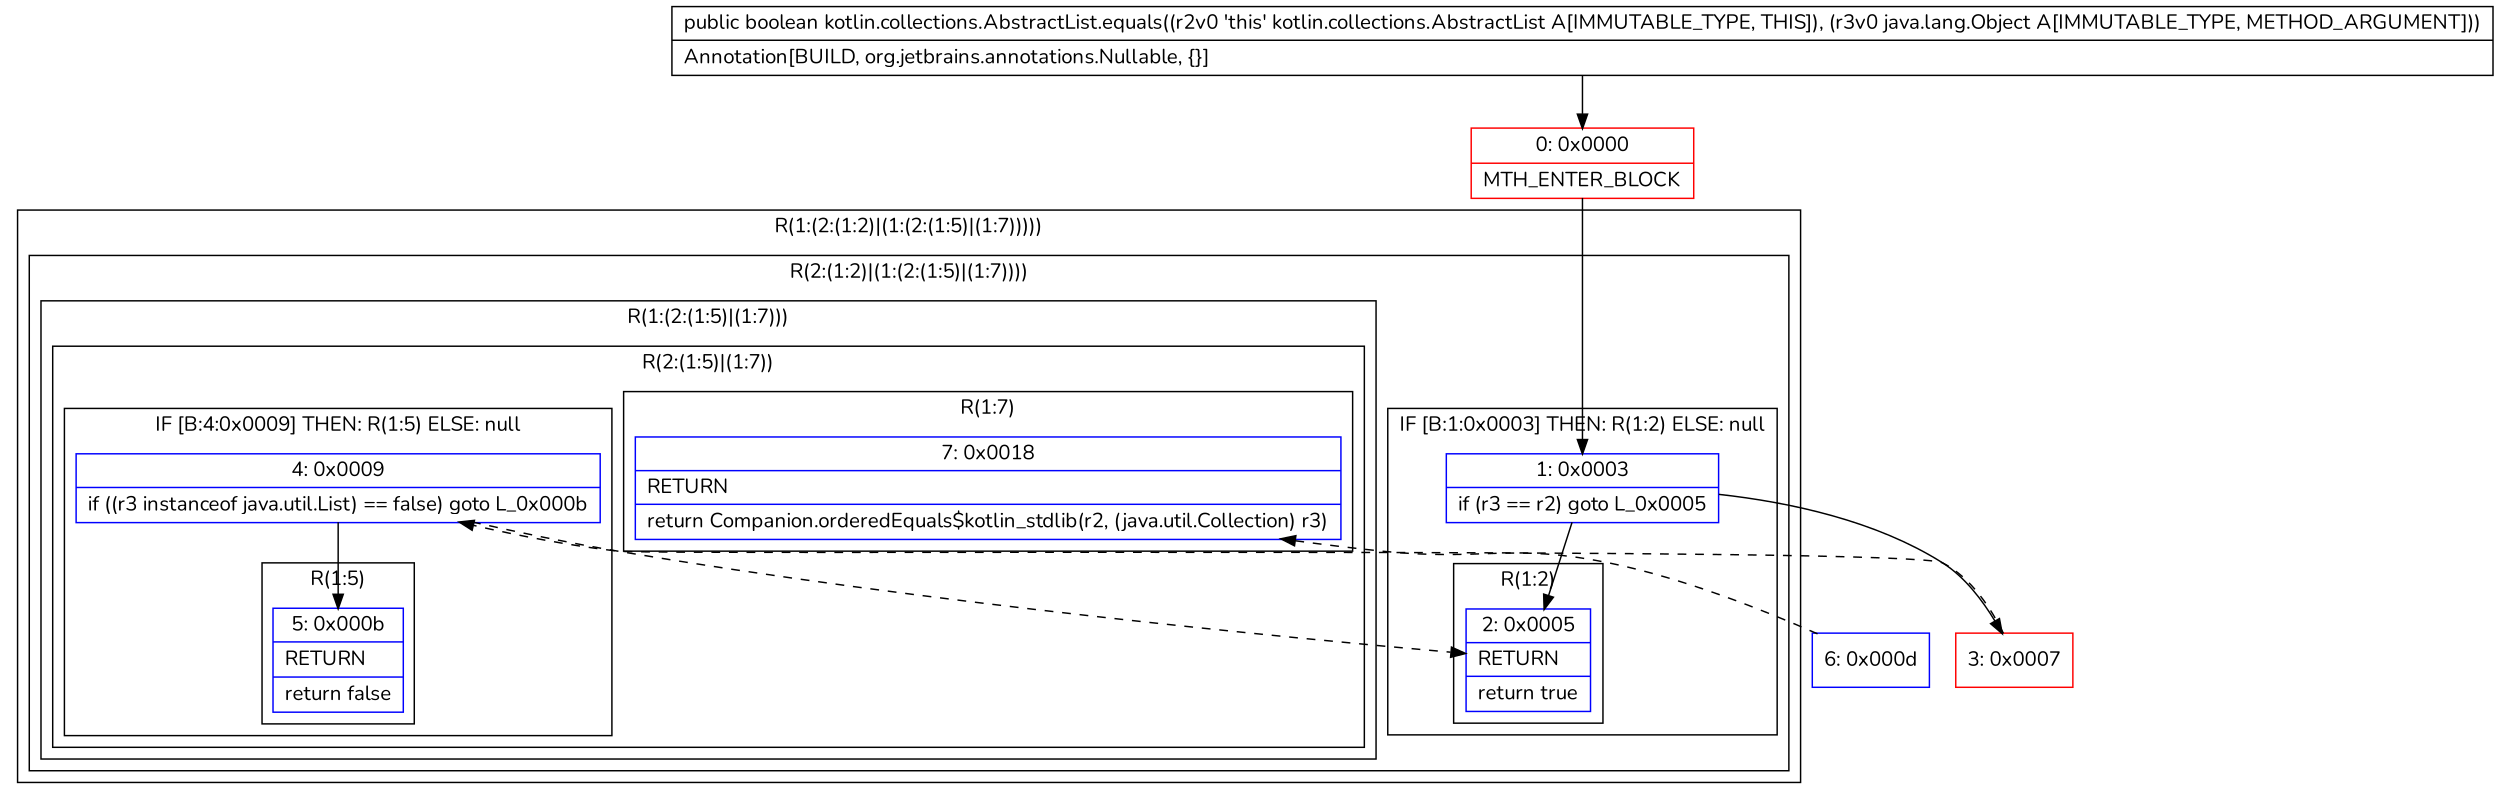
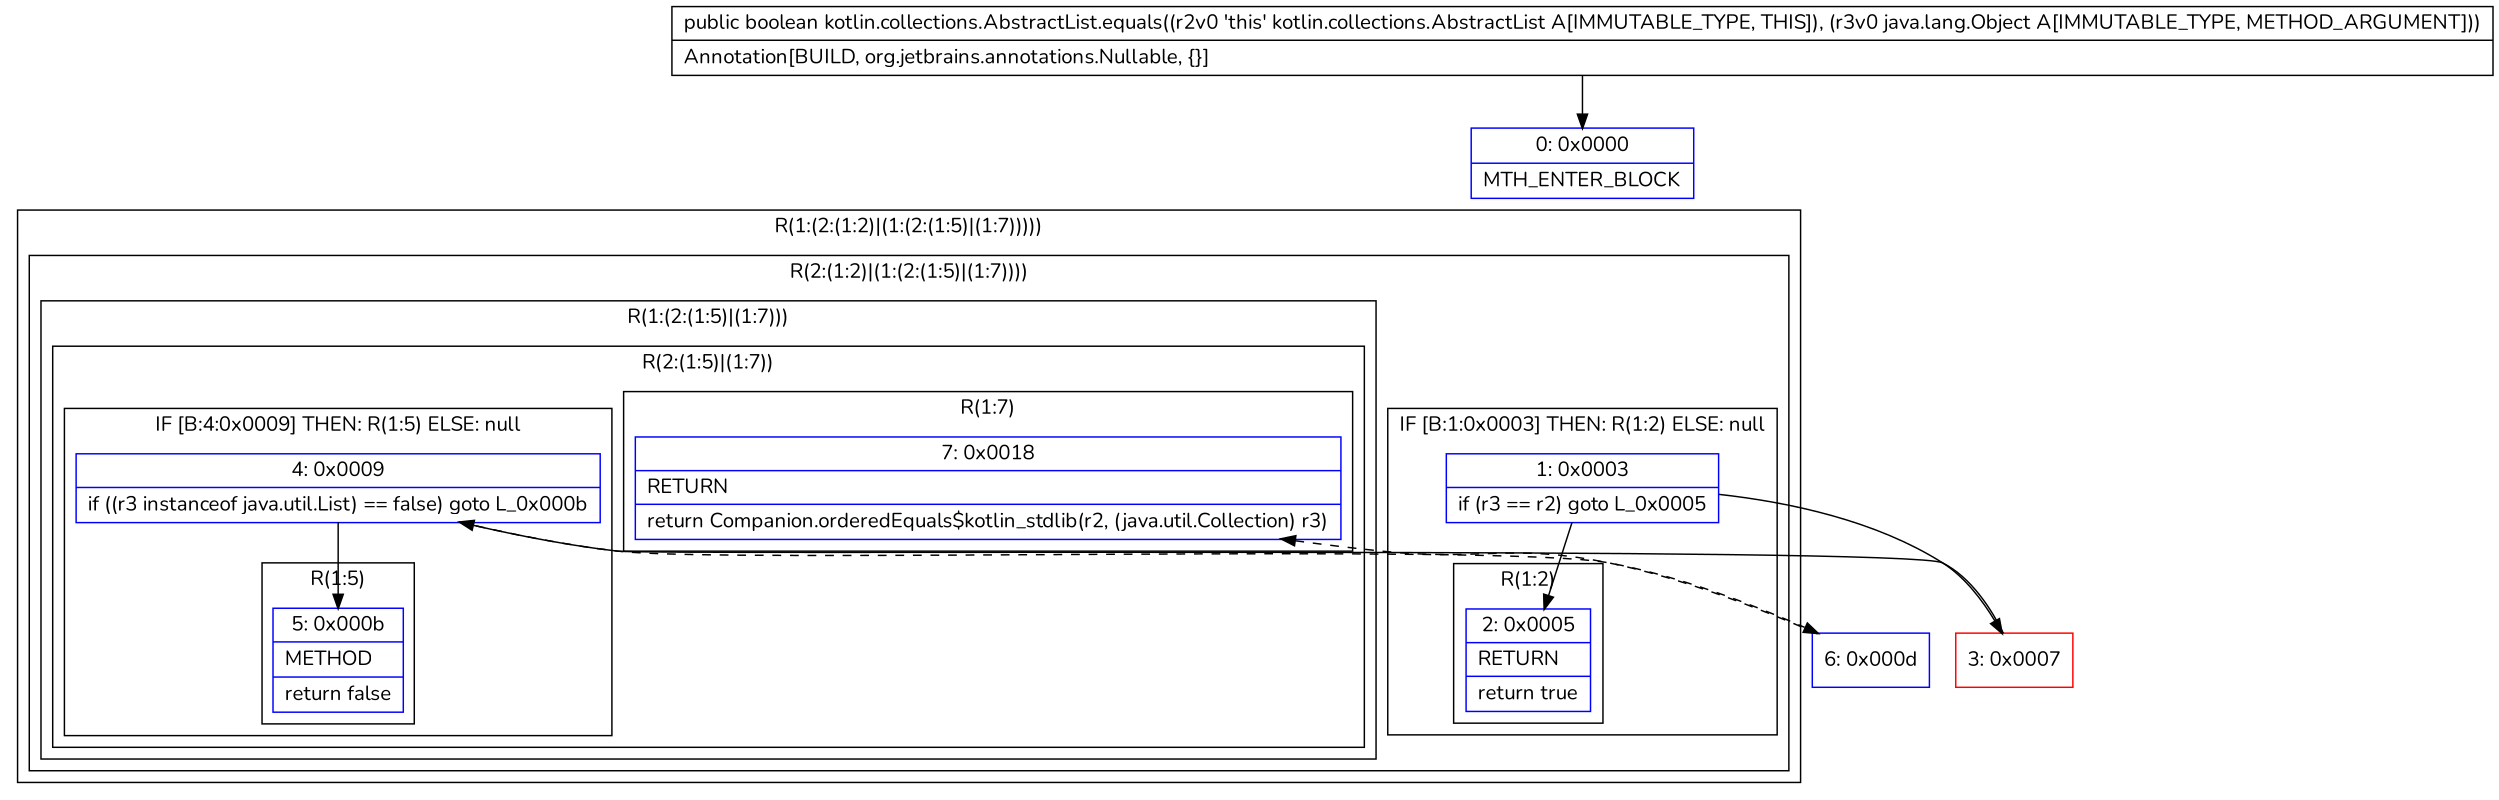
  digraph {
    fontname=Nunito
    node [color=blue fontname=Nunito shape=record]
    edge [fontname=Nunito]
    n1 [label="{2\:\ 0x0005|RETURN\l|return true\l}"]
    n2 [label="{1\:\ 0x0003|if (r3 == r2) goto L_0x0005\l}"]
-   n3 [label="{5\:\ 0x000b|RETURN\l|return false\l}"]
+   n3 [label="{5\:\ 0x000b|METHOD\l|return false\l}"]
    n4 [label="{4\:\ 0x0009|if ((r3 instanceof java.util.List) == false) goto L_0x000b\l}"]
    n5 [label="{7\:\ 0x0018|RETURN\l|return Companion.orderedEquals$kotlin_stdlib(r2, (java.util.Collection) r3)\l}"]
    n6 [color=red label="{3\:\ 0x0007}"]
    n7 [label="{6\:\ 0x000d}"]
-   n8 [color=red label="{0\:\ 0x0000|MTH_ENTER_BLOCK\l}"]
+   n8 [label="{0\:\ 0x0000|MTH_ENTER_BLOCK\l}"]
    n9 [label="{public boolean kotlin.collections.AbstractList.equals((r2v0 'this' kotlin.collections.AbstractList A[IMMUTABLE_TYPE, THIS]), (r3v0 java.lang.Object A[IMMUTABLE_TYPE, METHOD_ARGUMENT]))  | Annotation[BUILD, org.jetbrains.annotations.Nullable, \{\}]\l}" color=""]
    subgraph cluster_1 {
      label="R(1:(2:(1:2)|(1:(2:(1:5)|(1:7)))))"
      subgraph cluster_2 {
        label="R(2:(1:2)|(1:(2:(1:5)|(1:7))))"
        subgraph cluster_3 {
          label="IF [B:1:0x0003] THEN: R(1:2) ELSE: null"
          n2
          subgraph cluster_4 {
            label="R(1:2)"
            n1
          }
        }
        subgraph cluster_5 {
          label="R(1:(2:(1:5)|(1:7)))"
          subgraph cluster_6 {
            label="R(2:(1:5)|(1:7))"
            subgraph cluster_7 {
              label="IF [B:4:0x0009] THEN: R(1:5) ELSE: null"
              n4
              subgraph cluster_8 {
                label="R(1:5)"
                n3
              }
            }
            subgraph cluster_9 {
              label="R(1:7)"
              n5
            }
          }
        }
      }
    }
    n2 -> n1
    n2 -> n6 [style=solid]
    n4 -> n3
-   n4 -> n1 [style=dashed]
-   n6 -> n4 [style=dashed]
+   n4 -> n7 [style=dashed]
+   n6 -> n4
    n7 -> n5 [style=dashed]
-   n8 -> n2
    n9 -> n8
  }
